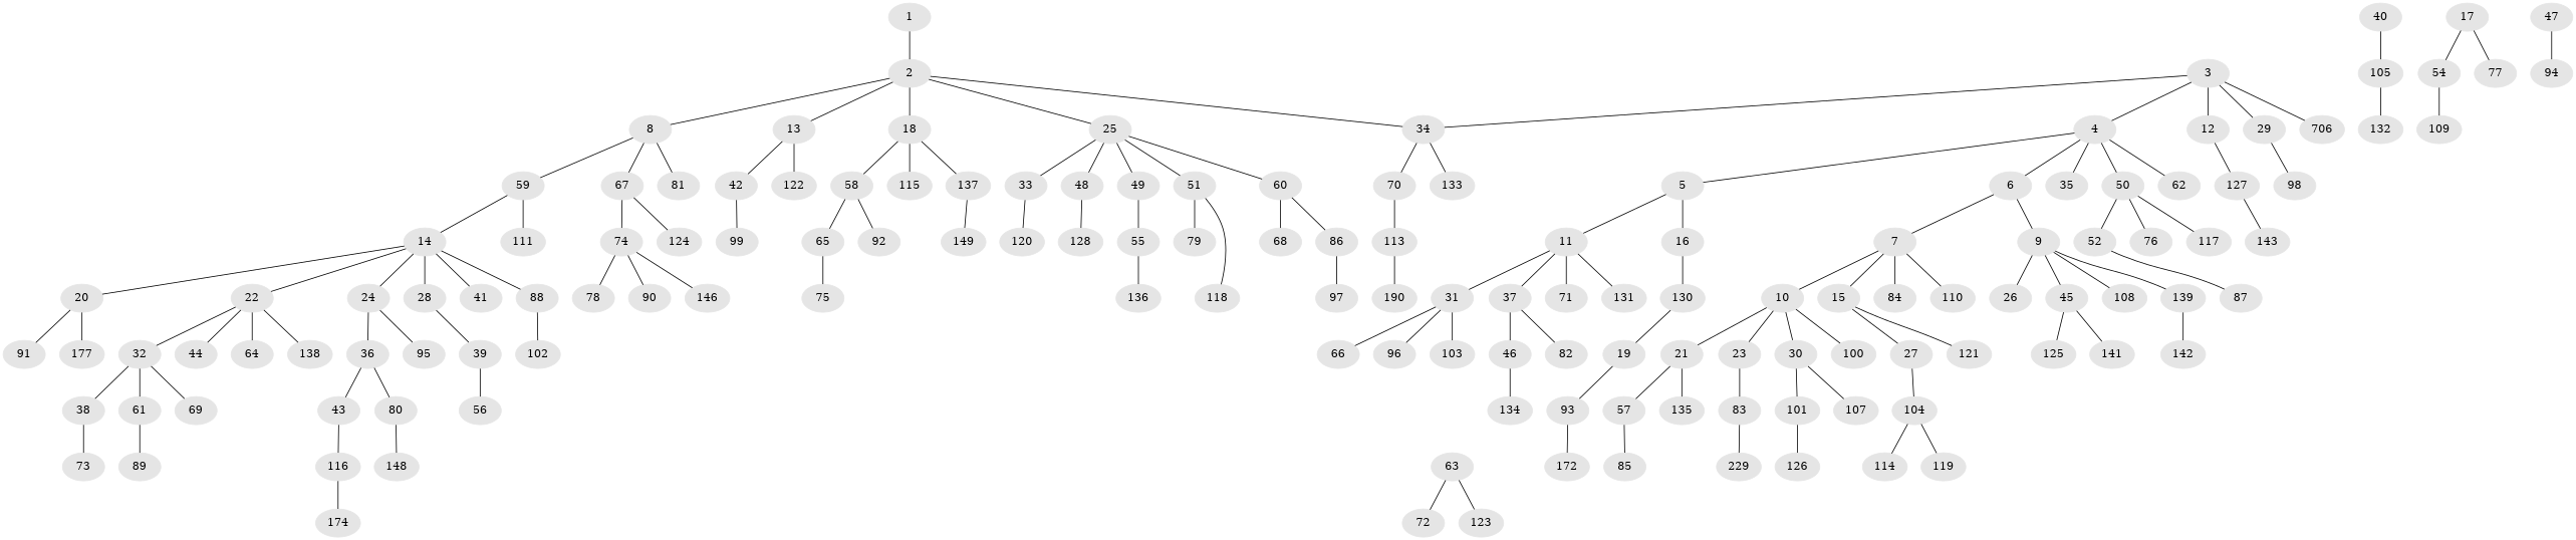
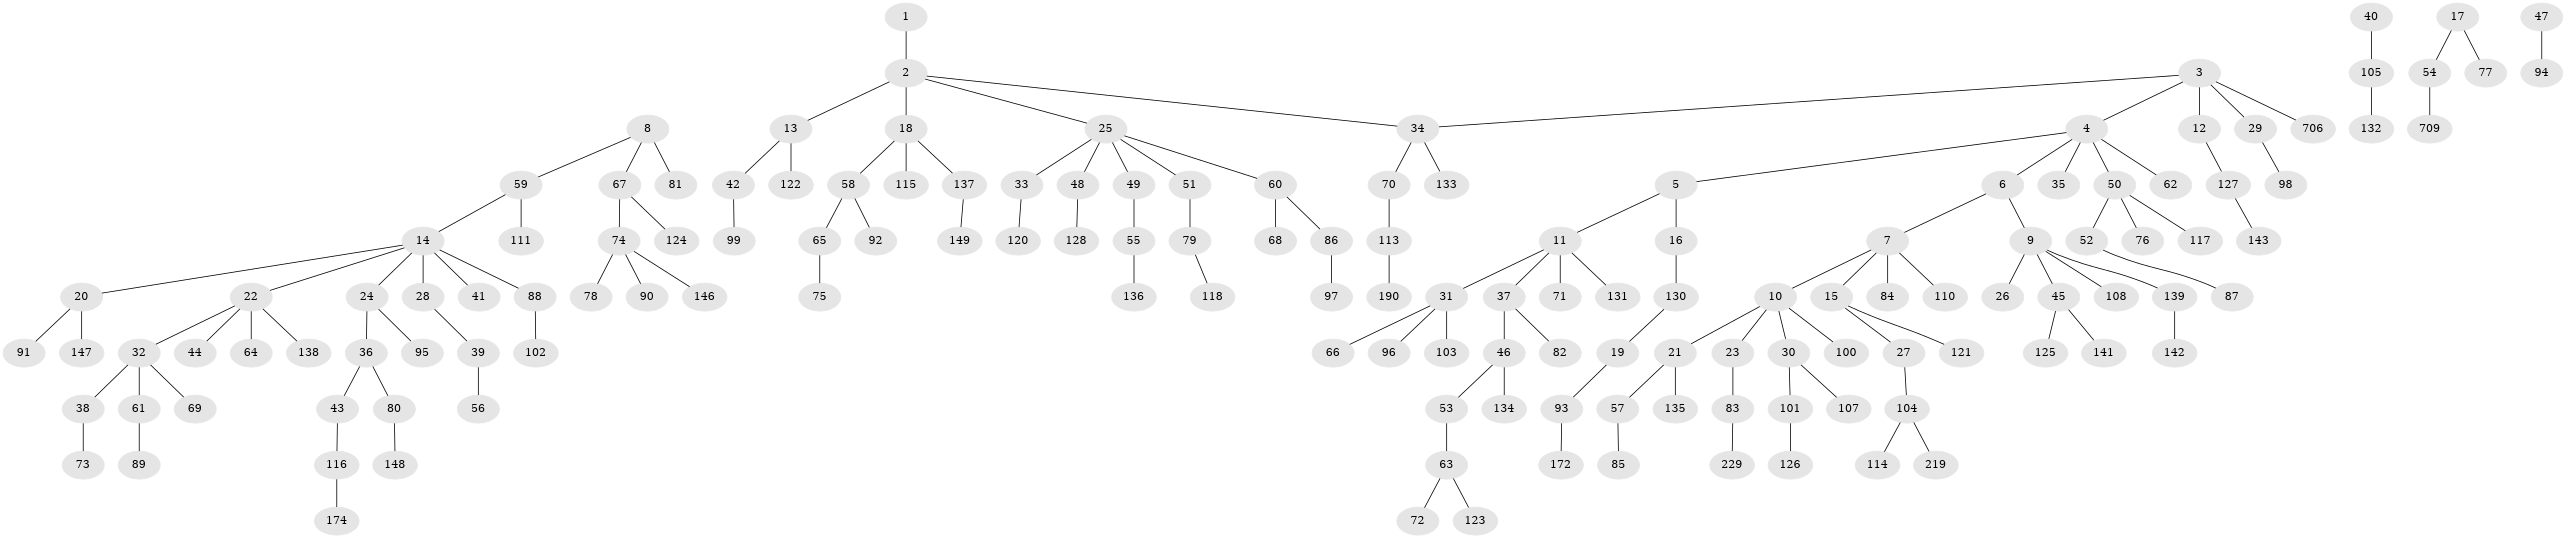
  graph {
    node [color=gray90 style=filled]
    1
    2
    8
    13
    18
    25
    34
    3
    4
    12
    29
    n12 [label=706]
    59
    67
    81
    42
    122
    58
    115
    137
    33
    48
    49
    51
    60
    5
    6
    35
    50
    62
    127
    98
    70
    133
    11
    16
    7
    9
    52
    76
    117
    31
    37
    71
    131
    130
    19
    93
    10
    15
    84
    110
    26
    45
    108
    139
    21
    23
    30
    100
    27
    121
    14
    20
    22
    24
    28
    41
    88
    111
    74
    124
    40
    105
    125
    141
    142
    57
    135
    83
    101
    107
    66
    96
    103
    46
    82
    143
    99
    91
-   147 [label=177]
+   147
    32
    44
    64
    138
    36
    95
    39
    102
    17
    54
    77
    104
-   109
+   109 [label=709]
    65
    92
    149
    n108 [label=172]
    85
    38
    61
    69
    n113 [label=229]
    43
    80
    120
    128
    55
    79
    118
    68
    86
    114
-   119
+   119 [label=219]
    56
    47
    94
    126
    73
    89
    113
    116
    148
+   53
    134
    132
    n137 [label=174]
    63
    136
    87
    72
    123
    75
    97
    78
    90
    146
    n148 [label=190]
    1 -- 2
-   2 -- 8
    2 -- 13
    2 -- 18
    2 -- 25
    2 -- 34
    8 -- 59
    8 -- 67
    8 -- 81
    13 -- 42
    13 -- 122
    18 -- 58
    18 -- 115
    18 -- 137
    25 -- 33
    25 -- 48
    25 -- 49
    25 -- 51
    25 -- 60
    34 -- 70
    34 -- 133
    3 -- 34
    3 -- 4
    3 -- 12
    3 -- 29
    3 -- n12
    4 -- 5
    4 -- 6
    4 -- 35
    4 -- 50
    4 -- 62
    12 -- 127
    29 -- 98
    59 -- 14
    59 -- 111
    67 -- 74
    67 -- 124
    42 -- 99
    58 -- 65
    58 -- 92
    137 -- 149
    33 -- 120
    48 -- 128
    49 -- 55
    51 -- 79
-   51 -- 118
+   79 -- 118
    60 -- 68
    60 -- 86
    5 -- 11
    5 -- 16
    6 -- 7
    6 -- 9
    50 -- 52
    50 -- 76
    50 -- 117
    127 -- 143
    70 -- 113
    11 -- 31
    11 -- 37
    11 -- 71
    11 -- 131
    16 -- 130
    7 -- 10
    7 -- 15
    7 -- 84
    7 -- 110
    9 -- 26
    9 -- 45
    9 -- 108
    9 -- 139
    52 -- 87
    31 -- 66
    31 -- 96
    31 -- 103
    37 -- 46
    37 -- 82
    130 -- 19
    19 -- 93
    93 -- n108
    10 -- 21
    10 -- 23
    10 -- 30
    10 -- 100
    15 -- 27
    15 -- 121
    45 -- 125
    45 -- 141
    139 -- 142
    21 -- 57
    21 -- 135
    23 -- 83
    30 -- 101
    30 -- 107
    27 -- 104
    14 -- 20
    14 -- 22
    14 -- 24
    14 -- 28
    14 -- 41
    14 -- 88
    20 -- 91
    20 -- 147
    22 -- 32
    22 -- 44
    22 -- 64
    22 -- 138
    24 -- 36
    24 -- 95
    28 -- 39
    88 -- 102
    74 -- 78
    74 -- 90
    74 -- 146
    40 -- 105
    105 -- 132
    57 -- 85
    83 -- n113
    101 -- 126
+   46 -- 53
    46 -- 134
    32 -- 38
    32 -- 61
    32 -- 69
    36 -- 43
    36 -- 80
    39 -- 56
    17 -- 54
    17 -- 77
    54 -- 109
    104 -- 114
    104 -- 119
    65 -- 75
    38 -- 73
    61 -- 89
    43 -- 116
    80 -- 148
    55 -- 136
    86 -- 97
    47 -- 94
    113 -- n148
    116 -- n137
+   53 -- 63
    63 -- 72
    63 -- 123
  }
